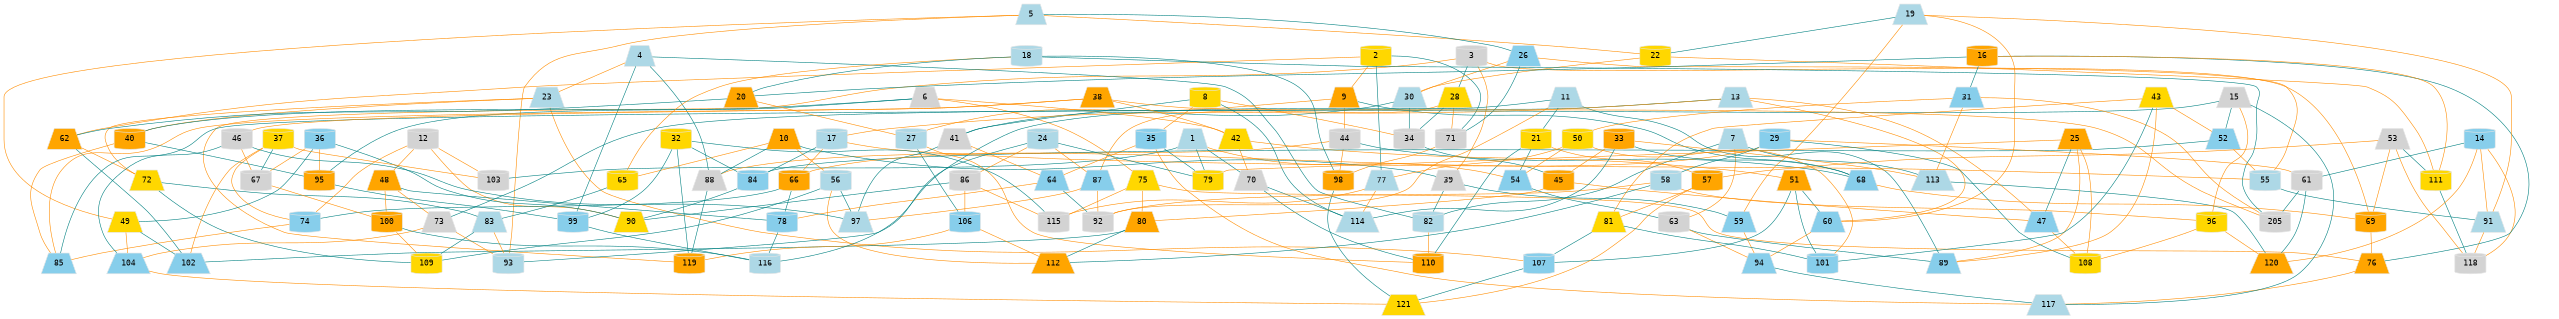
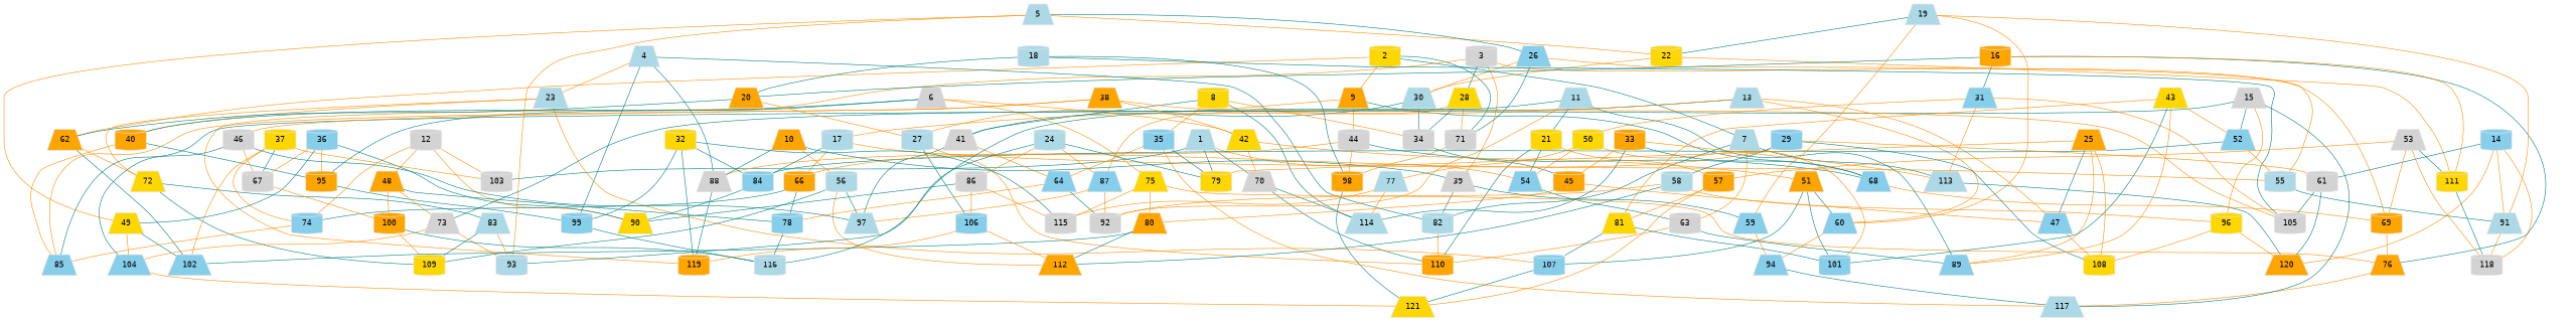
  graph {
    fontname="DejaVu Sans Mono"
    node [color=gray90 fillcolor=lightblue fontname="DejaVu Sans Mono" shape=cylinder style=filled]
    edge [color=darkorange fontname="DejaVu Sans Mono"]
    1 [shape=trapezium]
    54 [fillcolor=skyblue shape=trapezium]
    70 [fillcolor=lightgrey shape=trapezium]
    79 [fillcolor=gold]
    103 [fillcolor=lightgrey]
    63 [fillcolor=lightgrey]
    114 [shape=trapezium]
    110 [fillcolor=orange]
    2 [fillcolor=gold]
    7 [shape=trapezium]
    9 [fillcolor=orange shape=trapezium]
    62 [fillcolor=orange shape=trapezium]
    71 [fillcolor=lightgrey]
    82
    113 [shape=trapezium]
    27
    44 [fillcolor=lightgrey]
    68 [fillcolor=skyblue shape=trapezium]
    72 [fillcolor=gold shape=trapezium]
    102 [fillcolor=skyblue shape=trapezium]
    98 [fillcolor=orange]
    3 [fillcolor=lightgrey]
    28 [fillcolor=gold shape=trapezium]
    39 [fillcolor=lightgrey shape=trapezium]
    69 [fillcolor=orange]
    119 [fillcolor=orange]
    34 [fillcolor=lightgrey]
    87 [fillcolor=skyblue shape=trapezium]
    59 [fillcolor=skyblue shape=trapezium]
    76 [fillcolor=orange shape=trapezium]
    4 [shape=trapezium]
    23 [shape=trapezium]
    88 [fillcolor=lightgrey shape=trapezium]
    99 [fillcolor=skyblue]
    40 [fillcolor=orange]
    107 [fillcolor=skyblue]
    116
    5 [shape=trapezium]
    22 [fillcolor=gold]
    26 [fillcolor=skyblue shape=trapezium]
    49 [fillcolor=gold shape=trapezium]
    93
    111 [fillcolor=gold]
    30 [shape=trapezium]
    55
    104 [fillcolor=skyblue shape=trapezium]
    6 [fillcolor=lightgrey shape=trapezium]
    42 [fillcolor=gold shape=trapezium]
    75 [fillcolor=gold shape=trapezium]
    95 [fillcolor=orange]
    85 [fillcolor=skyblue shape=trapezium]
    51 [fillcolor=orange shape=trapezium]
    115 [fillcolor=lightgrey]
    80 [fillcolor=orange shape=trapezium]
    89 [fillcolor=skyblue shape=trapezium]
    94 [fillcolor=skyblue shape=trapezium]
    120 [fillcolor=orange shape=trapezium]
    8 [fillcolor=gold]
    35 [fillcolor=skyblue]
    41 [fillcolor=lightgrey shape=trapezium]
    45 [fillcolor=orange]
    117 [shape=trapezium]
    64 [fillcolor=skyblue shape=trapezium]
    97 [shape=trapezium]
    106 [fillcolor=skyblue]
    10 [fillcolor=orange shape=trapezium]
    56
-   65 [fillcolor=gold]
    109 [fillcolor=gold]
    112 [fillcolor=orange shape=trapezium]
    83 [shape=trapezium]
    11 [shape=trapezium]
    21 [fillcolor=gold]
    92 [fillcolor=lightgrey]
    57 [fillcolor=orange]
    12 [fillcolor=lightgrey]
    48 [fillcolor=orange shape=trapezium]
    74 [fillcolor=skyblue]
    90 [fillcolor=gold shape=trapezium]
    73 [fillcolor=lightgrey shape=trapezium]
    78 [fillcolor=skyblue]
    100 [fillcolor=orange]
    13 [shape=trapezium]
    17
    47 [fillcolor=skyblue shape=trapezium]
    60 [fillcolor=skyblue shape=trapezium]
    66 [fillcolor=orange]
    84 [fillcolor=skyblue]
    108 [fillcolor=gold]
    14 [fillcolor=skyblue]
    61 [fillcolor=lightgrey]
    91 [shape=trapezium]
    118 [fillcolor=lightgrey]
-   105 [fillcolor=lightgrey label=205]
+   105 [fillcolor=lightgrey]
    15 [fillcolor=lightgrey shape=trapezium]
    52 [fillcolor=skyblue shape=trapezium]
    96 [fillcolor=gold]
    16 [fillcolor=orange]
    20 [fillcolor=orange shape=trapezium]
    31 [fillcolor=skyblue shape=trapezium]
    50 [fillcolor=gold]
    18
    121 [fillcolor=gold shape=trapezium]
    19 [shape=trapezium]
    81 [fillcolor=gold shape=trapezium]
    24
    86 [fillcolor=lightgrey]
    25 [fillcolor=orange shape=trapezium]
    29 [fillcolor=skyblue]
    58
    101 [fillcolor=skyblue]
    77 [shape=trapezium]
    32 [fillcolor=gold]
    33 [fillcolor=orange]
    36 [fillcolor=skyblue]
    67 [fillcolor=lightgrey]
    37 [fillcolor=gold]
    38 [fillcolor=orange shape=trapezium]
    46 [fillcolor=lightgrey]
    43 [fillcolor=gold shape=trapezium]
    53 [fillcolor=lightgrey shape=trapezium]
    1 -- 54
    1 -- 70 [color=teal]
    1 -- 79 [color=teal]
    1 -- 103 [color=teal]
    54 -- 63 [color=teal]
    70 -- 114 [color=teal]
    70 -- 110 [color=teal]
    63 -- 89 [color=teal]
-   63 -- 94
-   2 -- 77 [color=teal]
+   63 -- 110
+   2 -- 7 [color=teal]
    2 -- 9
    2 -- 62
    2 -- 71 [color=teal]
    7 -- 63
    7 -- 82 [color=teal]
    7 -- 113 [color=teal]
    9 -- 27
    9 -- 44
    9 -- 68 [color=teal]
    62 -- 72
    62 -- 102 [color=teal]
    71 -- 98
    82 -- 110
    113 -- 120 [color=teal]
    27 -- 110
    27 -- 106 [color=teal]
    44 -- 68 [color=teal]
    44 -- 98
    44 -- 88
    68 -- 69
    72 -- 109 [color=teal]
    72 -- 83 [color=teal]
    98 -- 121 [color=teal]
    3 -- 28 [color=teal]
    3 -- 39
    3 -- 69
    3 -- 119
    28 -- 71
    28 -- 34 [color=teal]
    28 -- 87
    39 -- 82 [color=teal]
    39 -- 59 [color=teal]
    69 -- 76
    34 -- 45 [color=teal]
    87 -- 97
    87 -- 92
    59 -- 94
    76 -- 117
    4 -- 82 [color=teal]
    4 -- 23
    4 -- 88 [color=teal]
    4 -- 99 [color=teal]
    23 -- 72
    23 -- 40
    23 -- 107
    88 -- 119 [color=teal]
    99 -- 116 [color=teal]
    40 -- 95 [color=teal]
    40 -- 85
    107 -- 121 [color=teal]
    5 -- 22
    5 -- 26 [color=teal]
    5 -- 49
    5 -- 93
    22 -- 111
    22 -- 30
    26 -- 71 [color=teal]
    26 -- 30
    26 -- 55
    49 -- 102 [color=teal]
    49 -- 104
    111 -- 118 [color=teal]
    30 -- 34 [color=teal]
    30 -- 41 [color=teal]
    55 -- 91 [color=teal]
    104 -- 121
    6 -- 40 [color=teal]
    6 -- 42
    6 -- 75
    6 -- 95 [color=teal]
    42 -- 70
    42 -- 51
    75 -- 76
    75 -- 115
    75 -- 80
    95 -- 99 [color=teal]
    51 -- 107 [color=teal]
    51 -- 60 [color=teal]
    51 -- 101 [color=teal]
    80 -- 102 [color=teal]
    80 -- 112 [color=teal]
    94 -- 117 [color=teal]
    8 -- 114 [color=teal]
    8 -- 34
    8 -- 35
    8 -- 41 [color=teal]
    35 -- 79 [color=teal]
    35 -- 117
    35 -- 64
    41 -- 64
    41 -- 97 [color=teal]
    45 -- 80
    45 -- 47
    64 -- 92 [color=teal]
    64 -- 78
    106 -- 119
    106 -- 112
    10 -- 39 [color=teal]
    10 -- 88 [color=teal]
    10 -- 56
-   10 -- 65
    56 -- 97 [color=teal]
    56 -- 109 [color=teal]
    56 -- 112
-   65 -- 83 [color=teal]
    83 -- 93
    83 -- 109 [color=teal]
    11 -- 85 [color=teal]
    11 -- 89 [color=teal]
    11 -- 21 [color=teal]
    11 -- 92
    21 -- 54 [color=teal]
    21 -- 110 [color=teal]
    21 -- 57
    57 -- 121
    57 -- 81
    12 -- 103
    12 -- 48
    12 -- 74
    12 -- 90
    48 -- 73
    48 -- 78 [color=teal]
    48 -- 100
    74 -- 85
    73 -- 93
    73 -- 104
    78 -- 116 [color=teal]
    100 -- 116 [color=teal]
    100 -- 109
    13 -- 116 [color=teal]
    13 -- 17
    13 -- 47
    13 -- 60
    17 -- 55
    17 -- 66
    17 -- 84 [color=teal]
    47 -- 108
    60 -- 94
    66 -- 74 [color=teal]
    66 -- 78 [color=teal]
    84 -- 90 [color=teal]
    14 -- 120
    14 -- 61 [color=teal]
    14 -- 91
    14 -- 118
    61 -- 120 [color=teal]
    61 -- 105 [color=teal]
    91 -- 118
    15 -- 117 [color=teal]
    15 -- 73 [color=teal]
    15 -- 52 [color=teal]
    15 -- 96
    52 -- 55
    52 -- 84 [color=teal]
    96 -- 120
    96 -- 108
    16 -- 76 [color=teal]
    16 -- 111
    16 -- 20 [color=teal]
    16 -- 31 [color=teal]
    20 -- 62 [color=teal]
    20 -- 27
    31 -- 113
    31 -- 105
    31 -- 50
    50 -- 54
    50 -- 101
    50 -- 77
    18 -- 98 [color=teal]
-   18 -- 65
    18 -- 105 [color=teal]
    18 -- 20 [color=teal]
    19 -- 59
    19 -- 22 [color=teal]
    19 -- 60
    19 -- 91
    81 -- 107 [color=teal]
    81 -- 101 [color=teal]
    24 -- 79 [color=teal]
    24 -- 87
    24 -- 93 [color=teal]
    24 -- 86
    86 -- 115
    86 -- 106
    86 -- 90 [color=teal]
    25 -- 79
    25 -- 89
    25 -- 47 [color=teal]
    25 -- 108
    29 -- 66
    29 -- 108 [color=teal]
    29 -- 61
    29 -- 58 [color=teal]
    58 -- 112 [color=teal]
    58 -- 92
    58 -- 96
    77 -- 114
    77 -- 115
    32 -- 119 [color=teal]
    32 -- 99 [color=teal]
    32 -- 115 [color=teal]
    32 -- 84 [color=teal]
    33 -- 114 [color=teal]
    33 -- 113
    33 -- 68 [color=teal]
    33 -- 45
    36 -- 49 [color=teal]
    36 -- 95
    36 -- 90 [color=teal]
    36 -- 67
    67 -- 100
    37 -- 103
    37 -- 102
    37 -- 74
    37 -- 67 [color=teal]
    38 -- 42
    38 -- 85
    38 -- 105
    38 -- 46
    46 -- 104 [color=teal]
    46 -- 97 [color=teal]
    46 -- 67
    43 -- 89
    43 -- 52
    43 -- 81
    43 -- 101 [color=teal]
    53 -- 69
    53 -- 111 [color=teal]
    53 -- 57
    53 -- 118
  }
